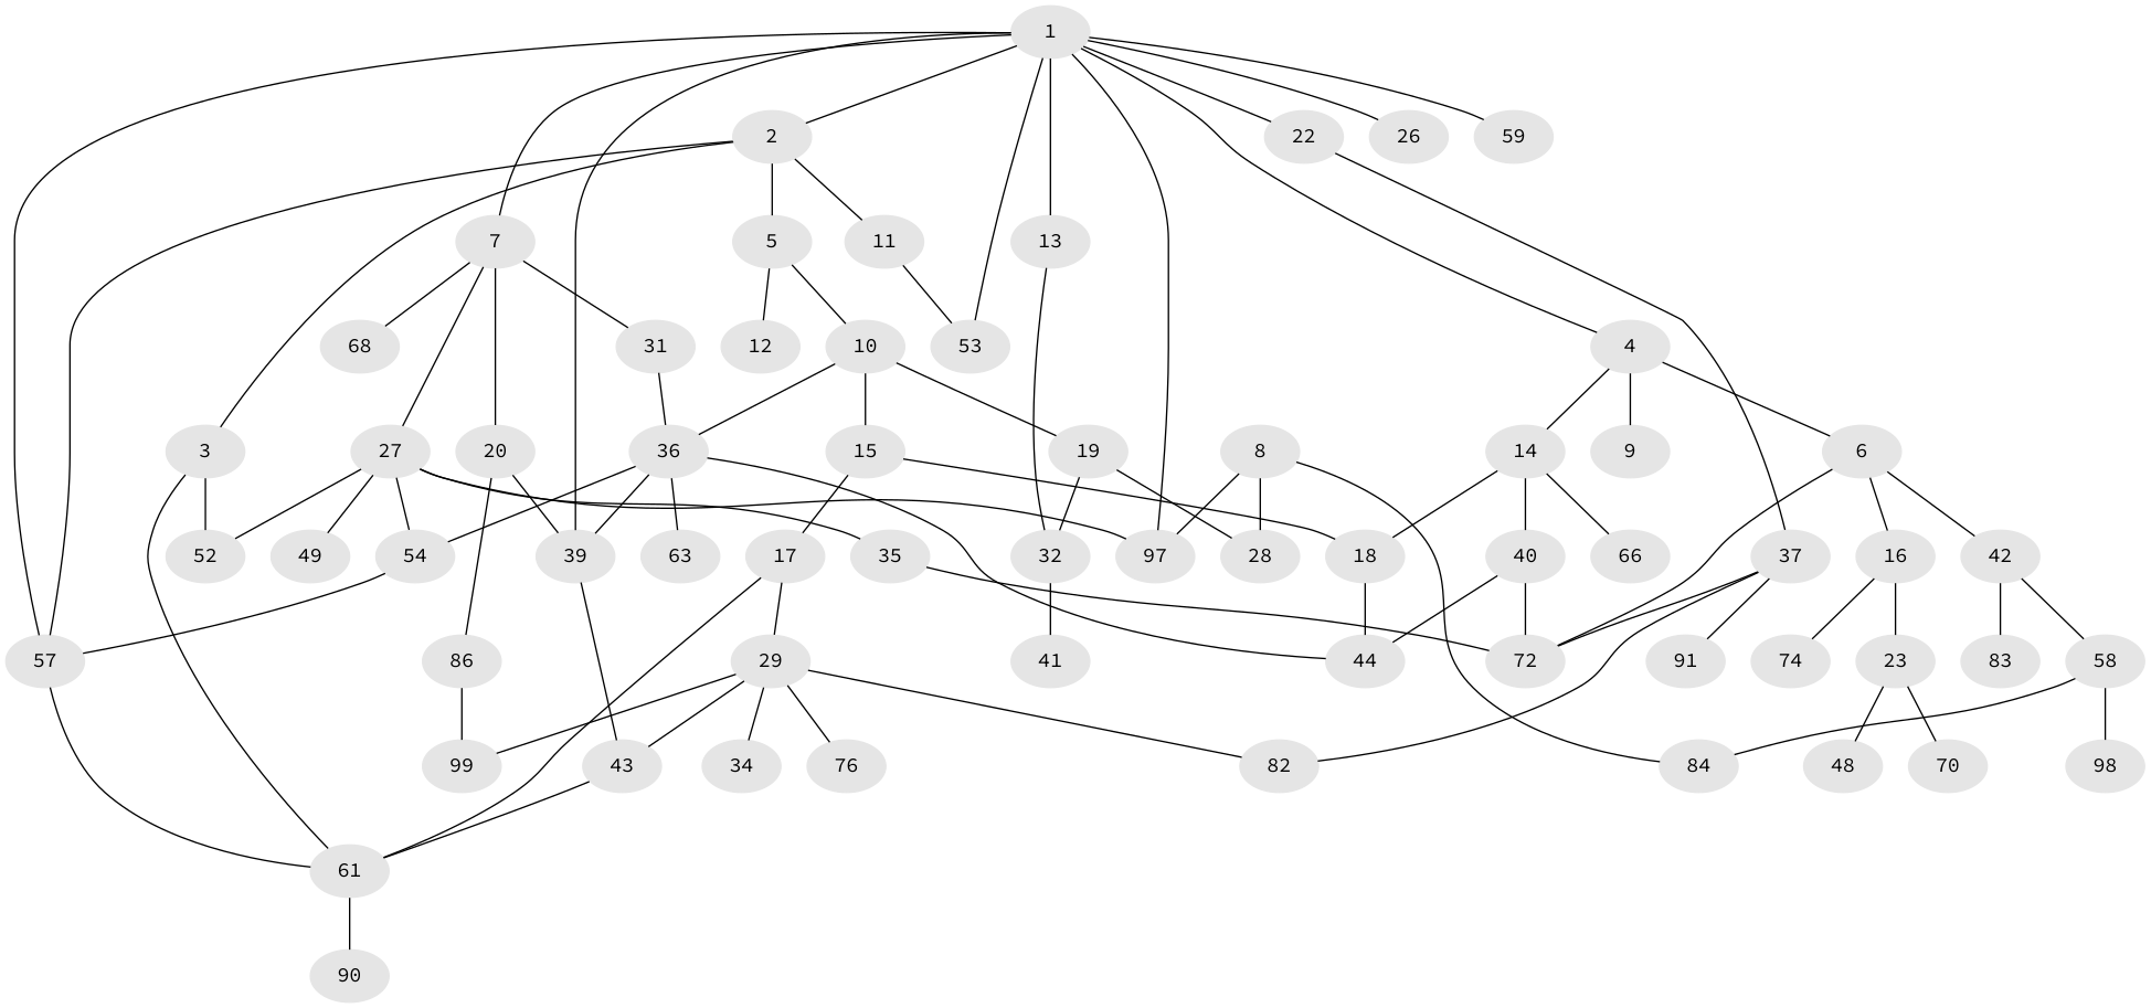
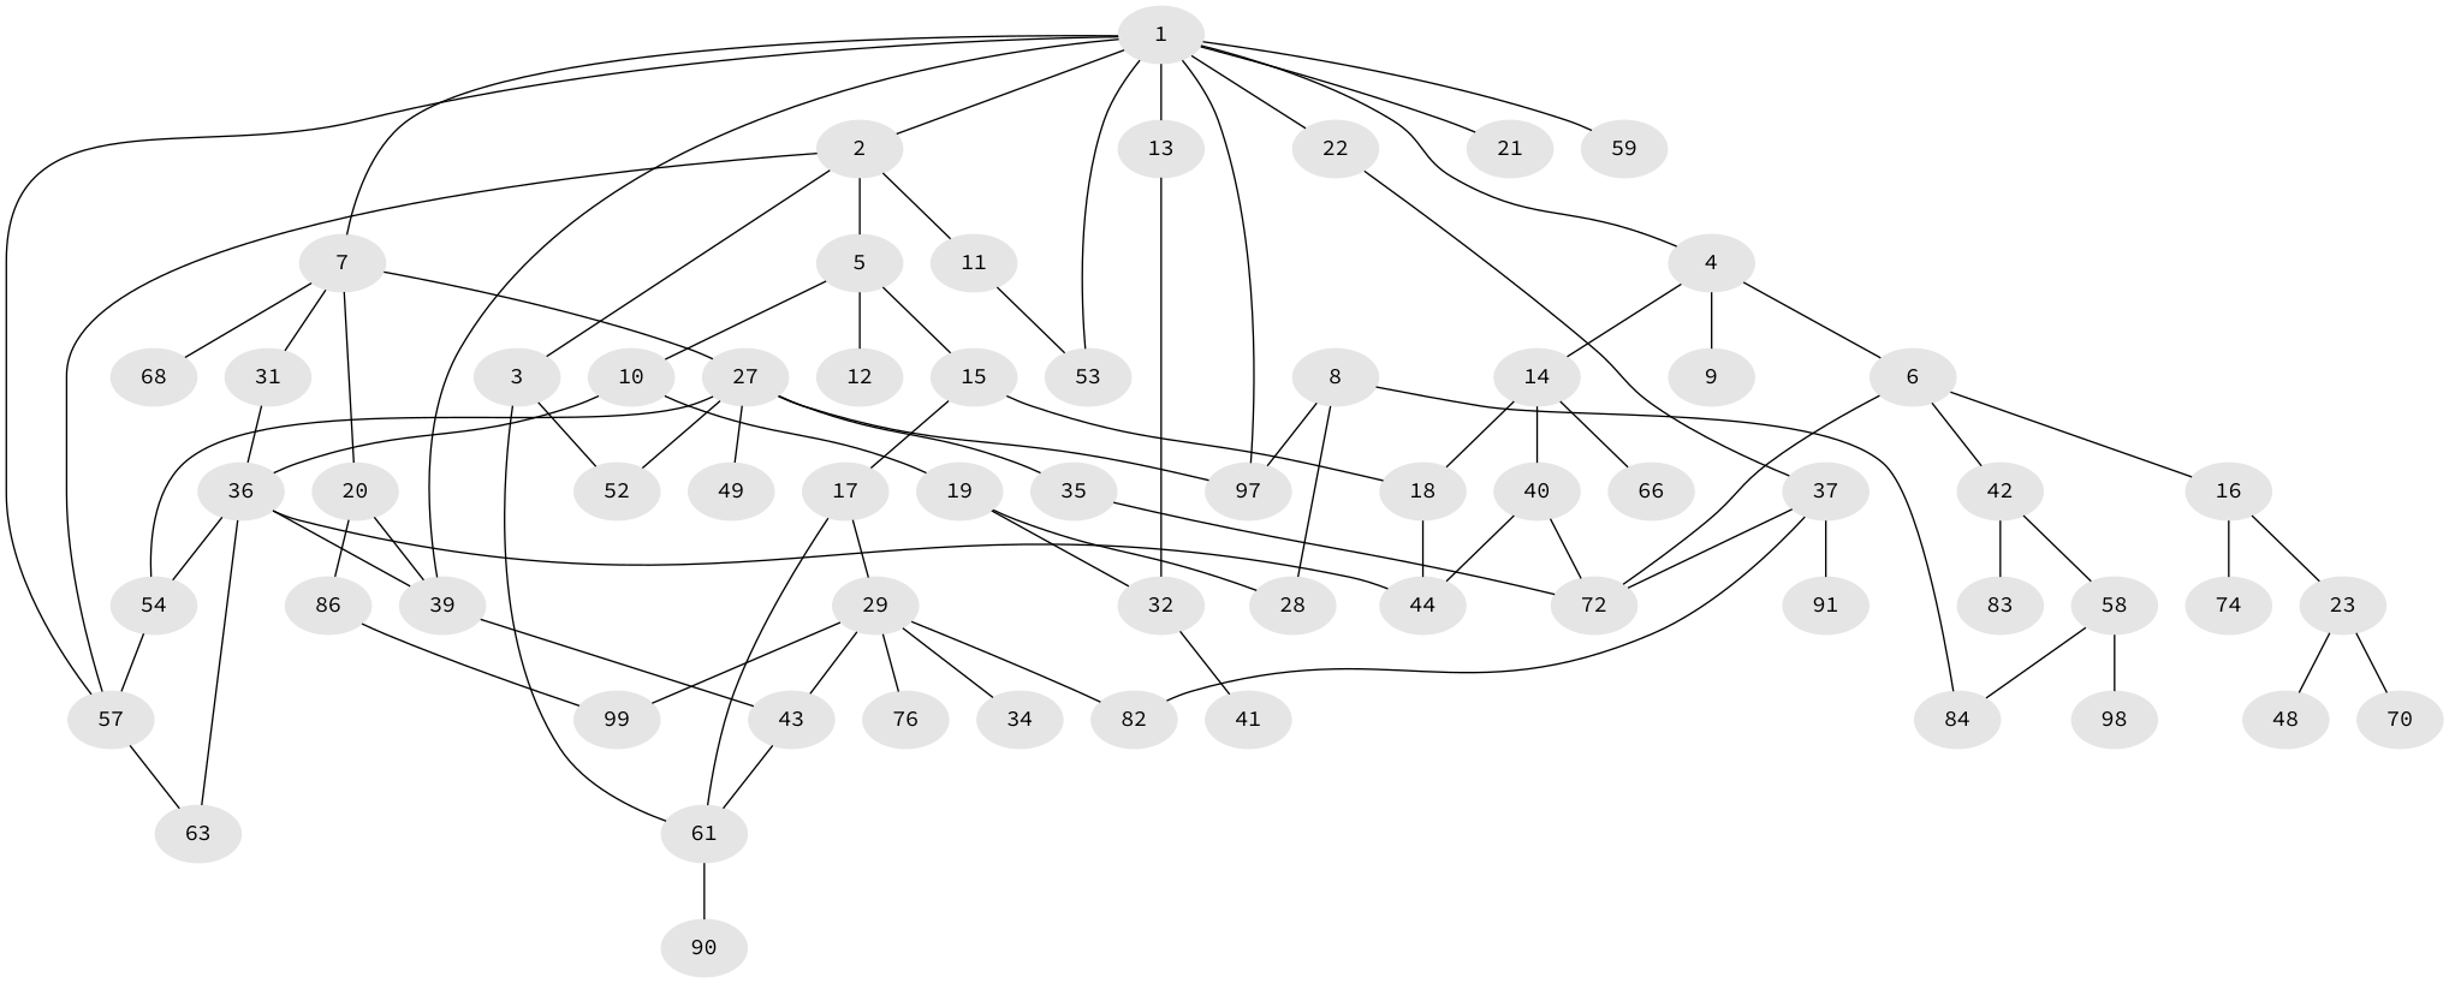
  graph {
    fontname="Source Code Pro"
    node [color=gray90 fontname="Source Code Pro" style=filled]
    edge [fontname="Source Code Pro"]
    1 [super="+21"]
    2 [super="+79"]
    4 [super="+85"]
    7 [super="+25"]
    13
    22
-   26
+   26 [label=21]
    39 [super="+87"]
    53
    57 [super="+67"]
    59
    97
    3 [super="+71"]
    5 [super="+45"]
    11 [super="+78"]
    6
    9
    14 [super="+24"]
    20
    27 [super="+30"]
    31 [super="+62"]
    68
    8 [super="+96"]
    28
    84 [super="+95"]
    n26 [label=32 super="+73"]
    37 [super="+89"]
    43 [super="+64"]
    61 [super="+81"]
    52 [super="+77"]
    10
    12
    15
    90 [super="+93"]
    16 [super="+56"]
    42 [super="+51"]
    72 [super="+94"]
    18 [super="+44"]
    40 [super="+50"]
    66
    19 [super="+60"]
    36 [super="+55"]
    17 [super="+75"]
    23 [super="+33"]
    74
    58 [super="+65"]
    83
    86
    35
    49 [super="+92"]
    54 [super="+88"]
    n52 [label=44 super="+69"]
    63
    41
    29 [super="+32"]
    48 [super="+80"]
    70
    34
    76
    82
    99 [super="+100"]
    91
    98
    1 -- 2
    1 -- 4
    1 -- 7
    1 -- 13
    1 -- 22
    1 -- 26
    1 -- 39
    1 -- 53
    1 -- 57
    1 -- 59
    1 -- 97
    2 -- 57
    2 -- 3
    2 -- 5
    2 -- 11
    4 -- 6
    4 -- 9 [weight=2]
    4 -- 14
    7 -- 20
    7 -- 27
    7 -- 31
    7 -- 68
    13 -- n26
    22 -- 37
    39 -- 43 [weight=2]
-   57 -- 61
+   57 -- 63
    3 -- 61
    3 -- 52
    5 -- 10
    5 -- 12
-   10 -- 15
+   5 -- 15
    11 -- 53
    6 -- 16
    6 -- 42
    6 -- 72
    14 -- 18
    14 -- 40
    14 -- 66
    20 -- 39
    20 -- 86
    27 -- 97
    27 -- 52
    27 -- 35
    27 -- 49
    27 -- 54
    31 -- 36
    8 -- 97
    8 -- 28
    8 -- 84
    n26 -- 41
    37 -- 72
    37 -- 82
    37 -- 91
    43 -- 61
    61 -- 90
    10 -- 19
    10 -- 36
    15 -- 18
    15 -- 17
    16 -- 23
    16 -- 74
    42 -- 58
    42 -- 83
    18 -- n52
    40 -- 72
    40 -- n52
    19 -- 28
    19 -- n26
    36 -- 39
    36 -- 54
    36 -- n52
    36 -- 63
    17 -- 61
    17 -- 29
    23 -- 48
    23 -- 70
    58 -- 84
    58 -- 98
    86 -- 99
    35 -- 72
    54 -- 57
    29 -- 43
    29 -- 34
    29 -- 76
    29 -- 82
    29 -- 99
  }
